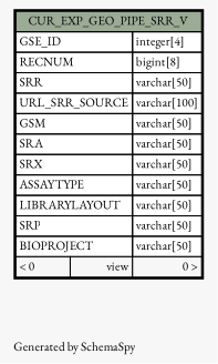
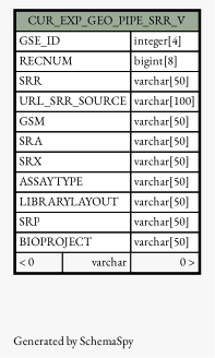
  digraph {
    bgcolor="#f7f7f7"
    fontname="EB Garamond"
    fontsize=11
    label="\nGenerated by SchemaSpy"
    labeljust=l
    nodesep=0.18
    rankdir=RL
    ranksep=0.46
-   n1 [fontname="EB Garamond" fontsize=11 label=<     <TABLE BORDER="2" CELLBORDER="1" CELLSPACING="0" BGCOLOR="#ffffff">       <TR><TD COLSPAN="3" BGCOLOR="#9bab96" ALIGN="CENTER">CUR_EXP_GEO_PIPE_SRR_V</TD></TR>       <TR><TD PORT="GSE_ID" COLSPAN="2" ALIGN="LEFT">GSE_ID</TD><TD PORT="GSE_ID.type" ALIGN="LEFT">integer[4]</TD></TR>       <TR><TD PORT="RECNUM" COLSPAN="2" ALIGN="LEFT">RECNUM</TD><TD PORT="RECNUM.type" ALIGN="LEFT">bigint[8]</TD></TR>       <TR><TD PORT="SRR" COLSPAN="2" ALIGN="LEFT">SRR</TD><TD PORT="SRR.type" ALIGN="LEFT">varchar[50]</TD></TR>       <TR><TD PORT="URL_SRR_SOURCE" COLSPAN="2" ALIGN="LEFT">URL_SRR_SOURCE</TD><TD PORT="URL_SRR_SOURCE.type" ALIGN="LEFT">varchar[100]</TD></TR>       <TR><TD PORT="GSM" COLSPAN="2" ALIGN="LEFT">GSM</TD><TD PORT="GSM.type" ALIGN="LEFT">varchar[50]</TD></TR>       <TR><TD PORT="SRA" COLSPAN="2" ALIGN="LEFT">SRA</TD><TD PORT="SRA.type" ALIGN="LEFT">varchar[50]</TD></TR>       <TR><TD PORT="SRX" COLSPAN="2" ALIGN="LEFT">SRX</TD><TD PORT="SRX.type" ALIGN="LEFT">varchar[50]</TD></TR>       <TR><TD PORT="ASSAYTYPE" COLSPAN="2" ALIGN="LEFT">ASSAYTYPE</TD><TD PORT="ASSAYTYPE.type" ALIGN="LEFT">varchar[50]</TD></TR>       <TR><TD PORT="LIBRARYLAYOUT" COLSPAN="2" ALIGN="LEFT">LIBRARYLAYOUT</TD><TD PORT="LIBRARYLAYOUT.type" ALIGN="LEFT">varchar[50]</TD></TR>       <TR><TD PORT="SRP" COLSPAN="2" ALIGN="LEFT">SRP</TD><TD PORT="SRP.type" ALIGN="LEFT">varchar[50]</TD></TR>       <TR><TD PORT="BIOPROJECT" COLSPAN="2" ALIGN="LEFT">BIOPROJECT</TD><TD PORT="BIOPROJECT.type" ALIGN="LEFT">varchar[50]</TD></TR>       <TR><TD ALIGN="LEFT" BGCOLOR="#f7f7f7">&lt; 0</TD><TD ALIGN="RIGHT" BGCOLOR="#f7f7f7">view</TD><TD ALIGN="RIGHT" BGCOLOR="#f7f7f7">0 &gt;</TD></TR>     </TABLE>> shape=plaintext]
+   n1 [fontname="EB Garamond" fontsize=11 label=<     <TABLE BORDER="2" CELLBORDER="1" CELLSPACING="0" BGCOLOR="#ffffff">       <TR><TD COLSPAN="3" BGCOLOR="#9bab96" ALIGN="CENTER">CUR_EXP_GEO_PIPE_SRR_V</TD></TR>       <TR><TD PORT="GSE_ID" COLSPAN="2" ALIGN="LEFT">GSE_ID</TD><TD PORT="GSE_ID.type" ALIGN="LEFT">integer[4]</TD></TR>       <TR><TD PORT="RECNUM" COLSPAN="2" ALIGN="LEFT">RECNUM</TD><TD PORT="RECNUM.type" ALIGN="LEFT">bigint[8]</TD></TR>       <TR><TD PORT="SRR" COLSPAN="2" ALIGN="LEFT">SRR</TD><TD PORT="SRR.type" ALIGN="LEFT">varchar[50]</TD></TR>       <TR><TD PORT="URL_SRR_SOURCE" COLSPAN="2" ALIGN="LEFT">URL_SRR_SOURCE</TD><TD PORT="URL_SRR_SOURCE.type" ALIGN="LEFT">varchar[100]</TD></TR>       <TR><TD PORT="GSM" COLSPAN="2" ALIGN="LEFT">GSM</TD><TD PORT="GSM.type" ALIGN="LEFT">varchar[50]</TD></TR>       <TR><TD PORT="SRA" COLSPAN="2" ALIGN="LEFT">SRA</TD><TD PORT="SRA.type" ALIGN="LEFT">varchar[50]</TD></TR>       <TR><TD PORT="SRX" COLSPAN="2" ALIGN="LEFT">SRX</TD><TD PORT="SRX.type" ALIGN="LEFT">varchar[50]</TD></TR>       <TR><TD PORT="ASSAYTYPE" COLSPAN="2" ALIGN="LEFT">ASSAYTYPE</TD><TD PORT="ASSAYTYPE.type" ALIGN="LEFT">varchar[50]</TD></TR>       <TR><TD PORT="LIBRARYLAYOUT" COLSPAN="2" ALIGN="LEFT">LIBRARYLAYOUT</TD><TD PORT="LIBRARYLAYOUT.type" ALIGN="LEFT">varchar[50]</TD></TR>       <TR><TD PORT="SRP" COLSPAN="2" ALIGN="LEFT">SRP</TD><TD PORT="SRP.type" ALIGN="LEFT">varchar[50]</TD></TR>       <TR><TD PORT="BIOPROJECT" COLSPAN="2" ALIGN="LEFT">BIOPROJECT</TD><TD PORT="BIOPROJECT.type" ALIGN="LEFT">varchar[50]</TD></TR>       <TR><TD ALIGN="LEFT" BGCOLOR="#f7f7f7">&lt; 0</TD><TD ALIGN="RIGHT" BGCOLOR="#f7f7f7">varchar</TD><TD ALIGN="RIGHT" BGCOLOR="#f7f7f7">0 &gt;</TD></TR>     </TABLE>> shape=plaintext]
  }
